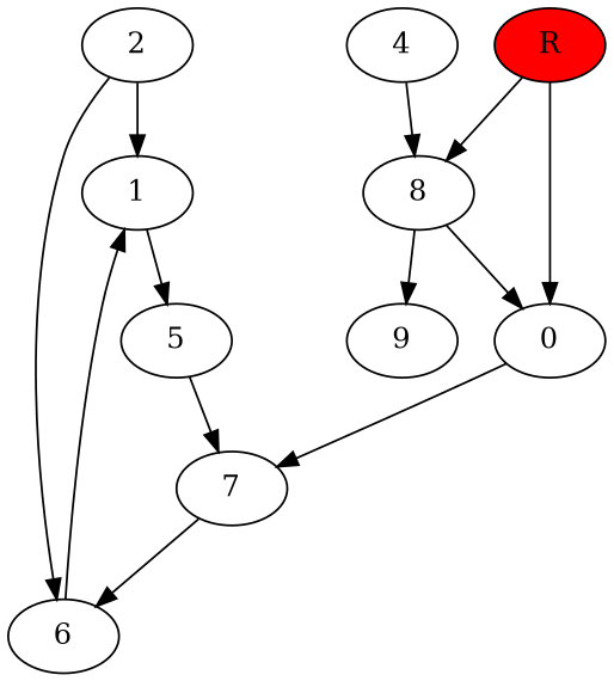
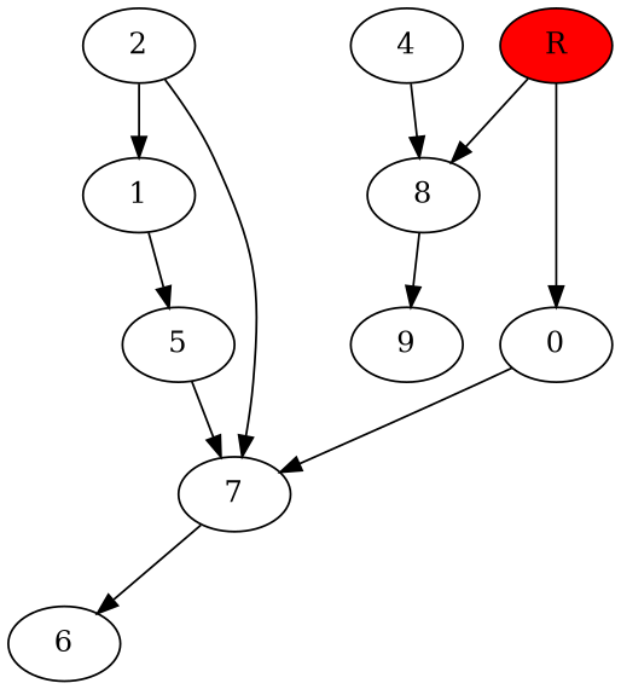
  digraph {
    1
    5
    7
    2
    6
    n6 [label=0]
    4
    8
    9
    R [fillcolor="#ff0000" style=filled]
    1 -> 5
    5 -> 7
    7 -> 6
    2 -> 1
-   2 -> 6
-   6 -> 1
+   2 -> 7
    n6 -> 7
    4 -> 8
-   8 -> n6
    8 -> 9
    R -> n6
    R -> 8
  }
